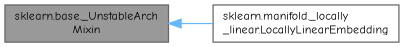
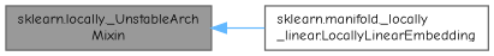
  digraph {
    rankdir=LR
    fontname="Comic Neue"
    node [color=gray40 fontname="Comic Neue" fontsize=10 shape=box style=filled]
-   n1 [fillcolor=grey60 fontcolor=black height=0.2 label="sklearn.base._UnstableArch\lMixin" width=0.4]
+   n1 [fillcolor=grey60 fontcolor=black height=0.2 label="sklearn.locally._UnstableArch\lMixin" width=0.4]
    n2 [fillcolor=white height=0.2 label="sklearn.manifold._locally\l_linear.LocallyLinearEmbedding" width=0.4]
    n1 -> n2 [color=steelblue1 dir=back fontname="Comic Neue" fontsize=10 labelfontname=Helvetica labelfontsize=10 style=solid]
  }
